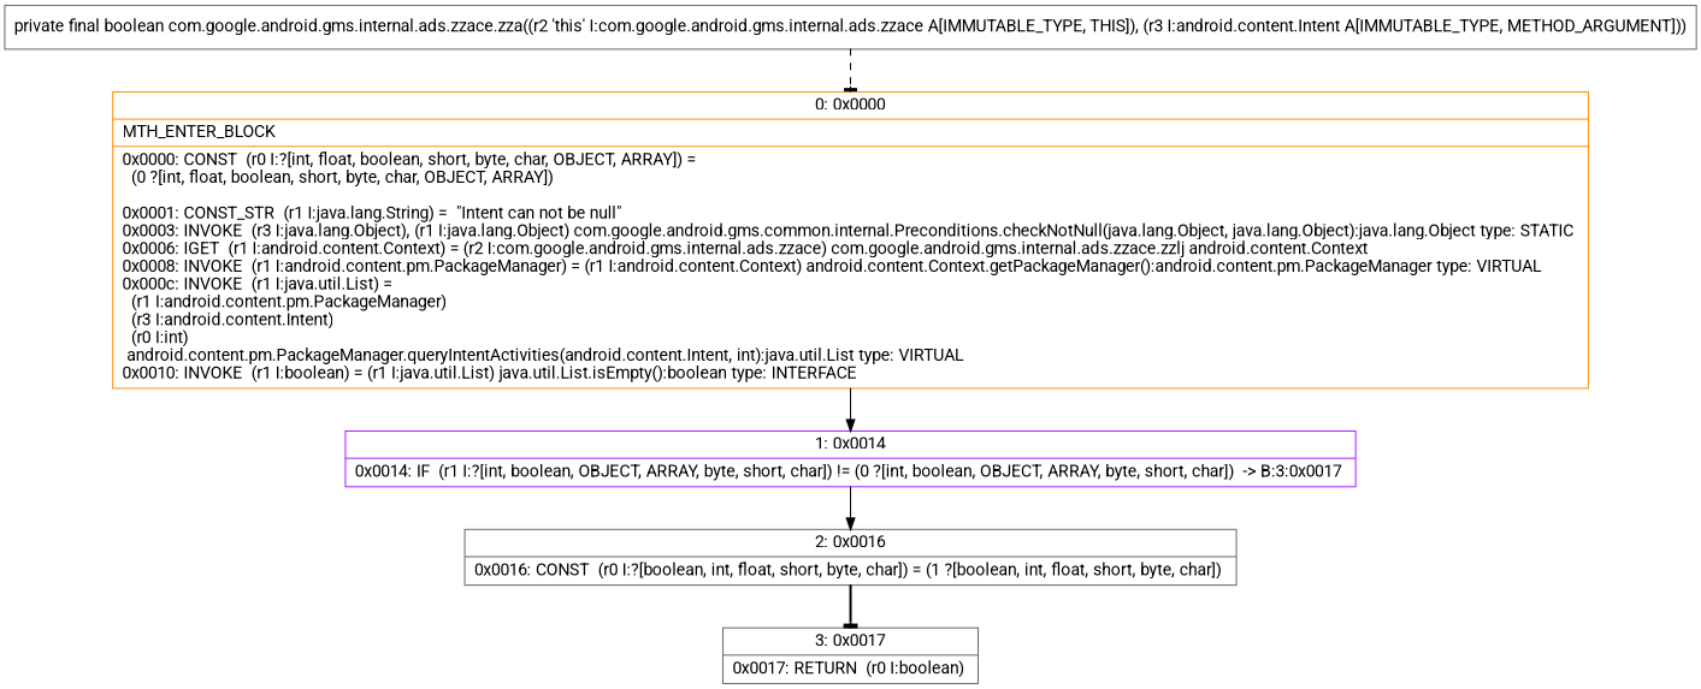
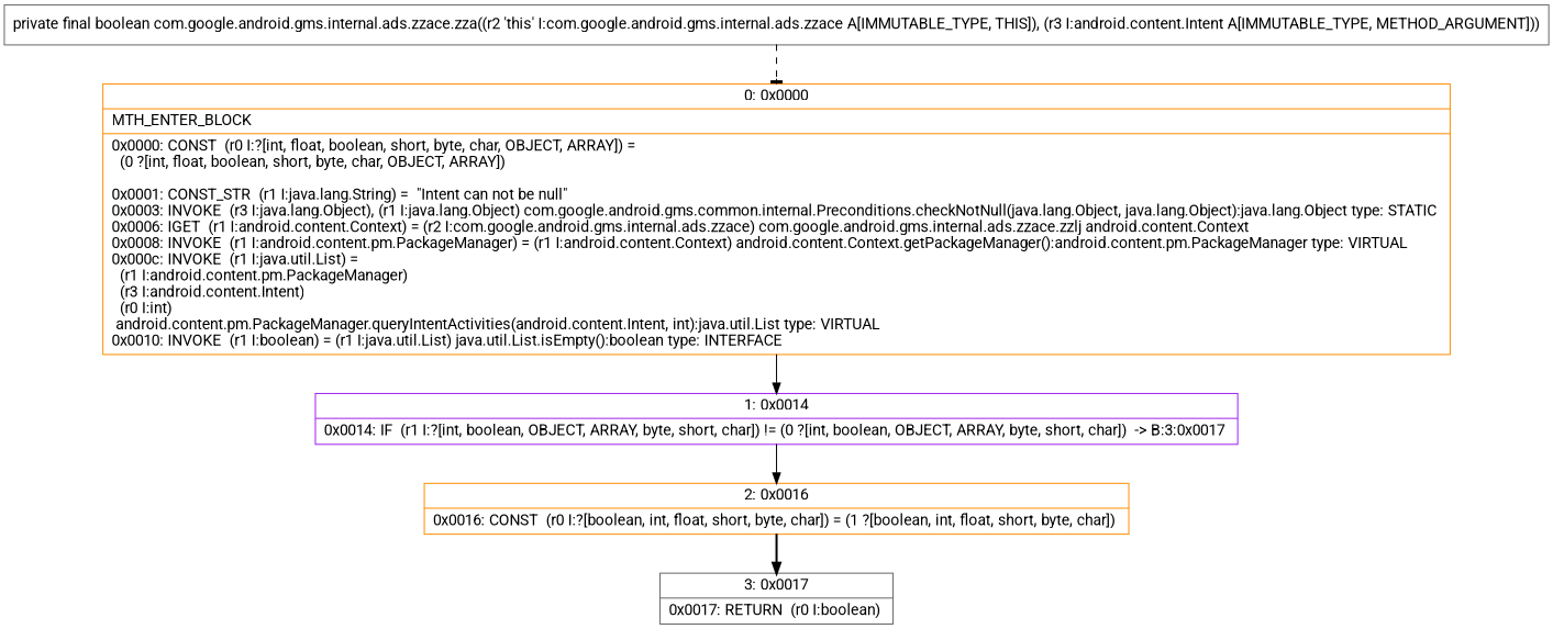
  digraph {
    fontname=Roboto
    node [color=darkorange fontname=Roboto shape=record]
    edge [arrowhead=normal fontname=Roboto style=solid]
    n1 [label="{0\:\ 0x0000|MTH_ENTER_BLOCK\l|0x0000: CONST  (r0 I:?[int, float, boolean, short, byte, char, OBJECT, ARRAY]) = \l  (0 ?[int, float, boolean, short, byte, char, OBJECT, ARRAY])\l \l0x0001: CONST_STR  (r1 I:java.lang.String) =  \"Intent can not be null\" \l0x0003: INVOKE  (r3 I:java.lang.Object), (r1 I:java.lang.Object) com.google.android.gms.common.internal.Preconditions.checkNotNull(java.lang.Object, java.lang.Object):java.lang.Object type: STATIC \l0x0006: IGET  (r1 I:android.content.Context) = (r2 I:com.google.android.gms.internal.ads.zzace) com.google.android.gms.internal.ads.zzace.zzlj android.content.Context \l0x0008: INVOKE  (r1 I:android.content.pm.PackageManager) = (r1 I:android.content.Context) android.content.Context.getPackageManager():android.content.pm.PackageManager type: VIRTUAL \l0x000c: INVOKE  (r1 I:java.util.List) = \l  (r1 I:android.content.pm.PackageManager)\l  (r3 I:android.content.Intent)\l  (r0 I:int)\l android.content.pm.PackageManager.queryIntentActivities(android.content.Intent, int):java.util.List type: VIRTUAL \l0x0010: INVOKE  (r1 I:boolean) = (r1 I:java.util.List) java.util.List.isEmpty():boolean type: INTERFACE \l}"]
    n2 [color=purple label="{1\:\ 0x0014|0x0014: IF  (r1 I:?[int, boolean, OBJECT, ARRAY, byte, short, char]) != (0 ?[int, boolean, OBJECT, ARRAY, byte, short, char])  \-\> B:3:0x0017 \l}"]
-   n3 [color=gray40 label="{2\:\ 0x0016|0x0016: CONST  (r0 I:?[boolean, int, float, short, byte, char]) = (1 ?[boolean, int, float, short, byte, char]) \l}"]
+   n3 [label="{2\:\ 0x0016|0x0016: CONST  (r0 I:?[boolean, int, float, short, byte, char]) = (1 ?[boolean, int, float, short, byte, char]) \l}"]
    n4 [color=gray40 label="{3\:\ 0x0017|0x0017: RETURN  (r0 I:boolean) \l}"]
    n5 [color=gray40 label="{private final boolean com.google.android.gms.internal.ads.zzace.zza((r2 'this' I:com.google.android.gms.internal.ads.zzace A[IMMUTABLE_TYPE, THIS]), (r3 I:android.content.Intent A[IMMUTABLE_TYPE, METHOD_ARGUMENT])) }"]
    n1 -> n2
    n2 -> n3
-   n3 -> n4 [arrowhead=tee style=bold]
+   n3 -> n4 [style=bold]
    n5 -> n1 [arrowhead=tee style=dashed]
  }
